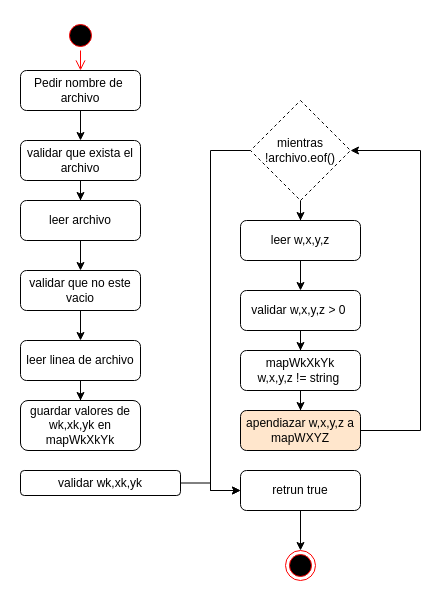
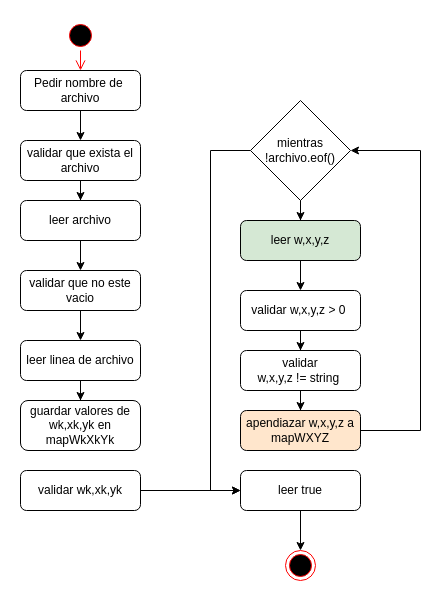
  <mxCell id="0" />
  <mxCell id="1" parent="0" />
  <mxCell id="2" value="" style="ellipse;html=1;shape=endState;fillColor=#000000;strokeColor=#ff0000;" parent="1" vertex="1"><mxGeometry x="285" y="550" width="30" height="30" as="geometry" /></mxCell>
  <mxCell id="3" value="" style="ellipse;html=1;shape=startState;fillColor=#000000;strokeColor=#ff0000;" parent="1" vertex="1"><mxGeometry x="65" y="20" width="30" height="30" as="geometry" /></mxCell>
  <mxCell id="4" value="" style="edgeStyle=orthogonalEdgeStyle;html=1;verticalAlign=bottom;endArrow=open;endSize=8;strokeColor=#ff0000;entryX=0.5;entryY=0;entryDx=0;entryDy=0;" parent="1" source="3" target="6" edge="1"><mxGeometry relative="1" as="geometry"><mxPoint x="80" y="110" as="targetPoint" /></mxGeometry></mxCell>
  <mxCell id="5" style="edgeStyle=orthogonalEdgeStyle;rounded=0;orthogonalLoop=1;jettySize=auto;html=1;" parent="1" source="6" target="8" edge="1"><mxGeometry relative="1" as="geometry" /></mxCell>
  <mxCell id="6" value="Pedir nombre de&amp;nbsp; archivo" style="rounded=1;whiteSpace=wrap;html=1;" parent="1" vertex="1"><mxGeometry x="20" y="70" width="120" height="40" as="geometry" /></mxCell>
  <mxCell id="7" style="edgeStyle=orthogonalEdgeStyle;rounded=0;orthogonalLoop=1;jettySize=auto;html=1;" parent="1" source="8" target="12" edge="1"><mxGeometry relative="1" as="geometry" /></mxCell>
  <mxCell id="8" value="validar que exista el archivo" style="rounded=1;whiteSpace=wrap;html=1;" parent="1" vertex="1"><mxGeometry x="20" y="140" width="120" height="40" as="geometry" /></mxCell>
  <mxCell id="9" style="edgeStyle=orthogonalEdgeStyle;rounded=0;orthogonalLoop=1;jettySize=auto;html=1;" parent="1" source="10" target="18" edge="1"><mxGeometry relative="1" as="geometry" /></mxCell>
  <mxCell id="10" value="validar que no este vacio" style="rounded=1;whiteSpace=wrap;html=1;" parent="1" vertex="1"><mxGeometry x="20" y="270" width="120" height="40" as="geometry" /></mxCell>
  <mxCell id="11" style="edgeStyle=orthogonalEdgeStyle;rounded=0;orthogonalLoop=1;jettySize=auto;html=1;" parent="1" source="12" target="10" edge="1"><mxGeometry relative="1" as="geometry" /></mxCell>
  <mxCell id="12" value="leer archivo" style="rounded=1;whiteSpace=wrap;html=1;" parent="1" vertex="1"><mxGeometry x="20" y="200" width="120" height="40" as="geometry" /></mxCell>
  <mxCell id="13" value="guardar valores de wk,xk,yk en mapWkXkYk" style="rounded=1;whiteSpace=wrap;html=1;" parent="1" vertex="1"><mxGeometry x="20" y="400" width="120" height="50" as="geometry" /></mxCell>
  <mxCell id="14" style="edgeStyle=orthogonalEdgeStyle;rounded=0;orthogonalLoop=1;jettySize=auto;html=1;entryX=0.5;entryY=0;entryDx=0;entryDy=0;" parent="1" source="16" target="22" edge="1"><mxGeometry relative="1" as="geometry" /></mxCell>
  <mxCell id="15" style="edgeStyle=orthogonalEdgeStyle;rounded=0;orthogonalLoop=1;jettySize=auto;html=1;entryX=0;entryY=0.5;entryDx=0;entryDy=0;" parent="1" source="16" target="30" edge="1"><mxGeometry relative="1" as="geometry"><Array as="points"><mxPoint x="210" y="150" /><mxPoint x="210" y="490" /></Array></mxGeometry></mxCell>
- <mxCell id="16" value="mientras !archivo.eof()" style="rhombus;whiteSpace=wrap;html=1;dashed=1;" parent="1" vertex="1"><mxGeometry x="250" y="100" width="100" height="100" as="geometry" /></mxCell>
+ <mxCell id="16" value="mientras !archivo.eof()" style="rhombus;whiteSpace=wrap;html=1;" parent="1" vertex="1"><mxGeometry x="250" y="100" width="100" height="100" as="geometry" /></mxCell>
  <mxCell id="17" style="edgeStyle=orthogonalEdgeStyle;rounded=0;orthogonalLoop=1;jettySize=auto;html=1;" parent="1" source="18" target="13" edge="1"><mxGeometry relative="1" as="geometry" /></mxCell>
  <mxCell id="18" value="leer linea de archivo" style="rounded=1;whiteSpace=wrap;html=1;" parent="1" vertex="1"><mxGeometry x="20" y="340" width="120" height="40" as="geometry" /></mxCell>
  <mxCell id="19" style="edgeStyle=orthogonalEdgeStyle;rounded=0;orthogonalLoop=1;jettySize=auto;html=1;" parent="1" source="20" target="30" edge="1"><mxGeometry relative="1" as="geometry" /></mxCell>
- <mxCell id="20" value="validar wk,xk,yk" style="rounded=1;whiteSpace=wrap;html=1;" parent="1" vertex="1"><mxGeometry x="20" y="470" width="160" height="25" as="geometry" /></mxCell>
+ <mxCell id="20" value="validar wk,xk,yk" style="rounded=1;whiteSpace=wrap;html=1;" parent="1" vertex="1"><mxGeometry x="20" y="470" width="120" height="40" as="geometry" /></mxCell>
  <mxCell id="21" style="edgeStyle=orthogonalEdgeStyle;rounded=0;orthogonalLoop=1;jettySize=auto;html=1;" parent="1" source="22" target="24" edge="1"><mxGeometry relative="1" as="geometry" /></mxCell>
- <mxCell id="22" value="leer w,x,y,z" style="rounded=1;whiteSpace=wrap;html=1;" parent="1" vertex="1"><mxGeometry x="240" y="220" width="120" height="40" as="geometry" /></mxCell>
+ <mxCell id="22" value="leer w,x,y,z" style="rounded=1;whiteSpace=wrap;html=1;fillColor=#d5e8d4;" parent="1" vertex="1"><mxGeometry x="240" y="220" width="120" height="40" as="geometry" /></mxCell>
  <mxCell id="23" style="edgeStyle=orthogonalEdgeStyle;rounded=0;orthogonalLoop=1;jettySize=auto;html=1;" parent="1" source="24" target="26" edge="1"><mxGeometry relative="1" as="geometry" /></mxCell>
  <mxCell id="24" value="validar w,x,y,z &amp;gt; 0&amp;nbsp;" style="rounded=1;whiteSpace=wrap;html=1;" parent="1" vertex="1"><mxGeometry x="240" y="290" width="120" height="40" as="geometry" /></mxCell>
  <mxCell id="25" style="edgeStyle=orthogonalEdgeStyle;rounded=0;orthogonalLoop=1;jettySize=auto;html=1;" parent="1" source="26" target="28" edge="1"><mxGeometry relative="1" as="geometry" /></mxCell>
- <mxCell id="26" value="mapWkXkYk &lt;br&gt;w,x,y,z != string&amp;nbsp;" style="rounded=1;whiteSpace=wrap;html=1;" parent="1" vertex="1"><mxGeometry x="240" y="350" width="120" height="40" as="geometry" /></mxCell>
+ <mxCell id="26" value="validar &lt;br&gt;w,x,y,z != string&amp;nbsp;" style="rounded=1;whiteSpace=wrap;html=1;" parent="1" vertex="1"><mxGeometry x="240" y="350" width="120" height="40" as="geometry" /></mxCell>
  <mxCell id="27" style="edgeStyle=orthogonalEdgeStyle;rounded=0;orthogonalLoop=1;jettySize=auto;html=1;entryX=1;entryY=0.5;entryDx=0;entryDy=0;" parent="1" source="28" target="16" edge="1"><mxGeometry relative="1" as="geometry"><Array as="points"><mxPoint x="420" y="430" /><mxPoint x="420" y="150" /></Array></mxGeometry></mxCell>
  <mxCell id="28" value="apendiazar w,x,y,z a mapWXYZ" style="rounded=1;whiteSpace=wrap;html=1;fillColor=#ffe6cc;" parent="1" vertex="1"><mxGeometry x="240" y="410" width="120" height="40" as="geometry" /></mxCell>
  <mxCell id="29" style="edgeStyle=orthogonalEdgeStyle;rounded=0;orthogonalLoop=1;jettySize=auto;html=1;entryX=0.5;entryY=0;entryDx=0;entryDy=0;" parent="1" source="30" target="2" edge="1"><mxGeometry relative="1" as="geometry" /></mxCell>
- <mxCell id="30" value="retrun true" style="rounded=1;whiteSpace=wrap;html=1;" parent="1" vertex="1"><mxGeometry x="240" y="470" width="120" height="40" as="geometry" /></mxCell>
+ <mxCell id="30" value="leer true" style="rounded=1;whiteSpace=wrap;html=1;" parent="1" vertex="1"><mxGeometry x="240" y="470" width="120" height="40" as="geometry" /></mxCell>
